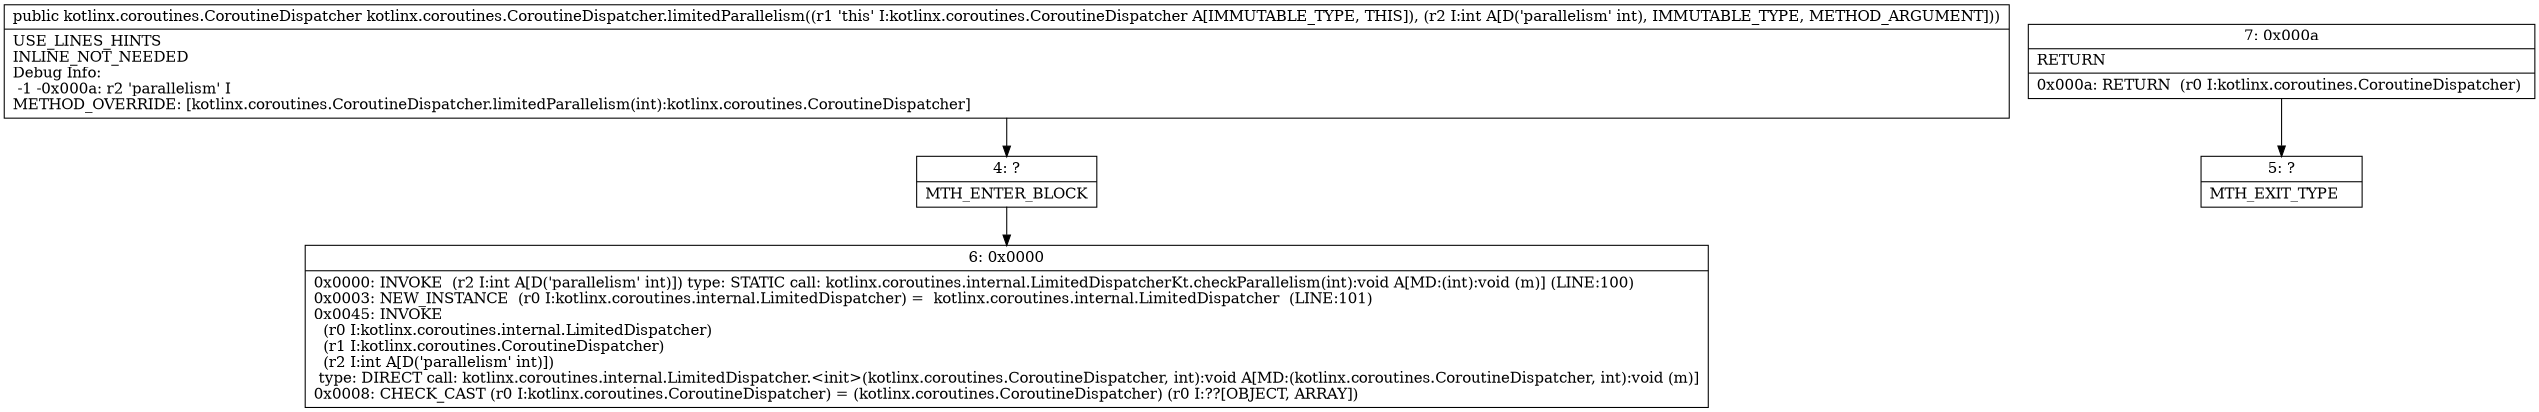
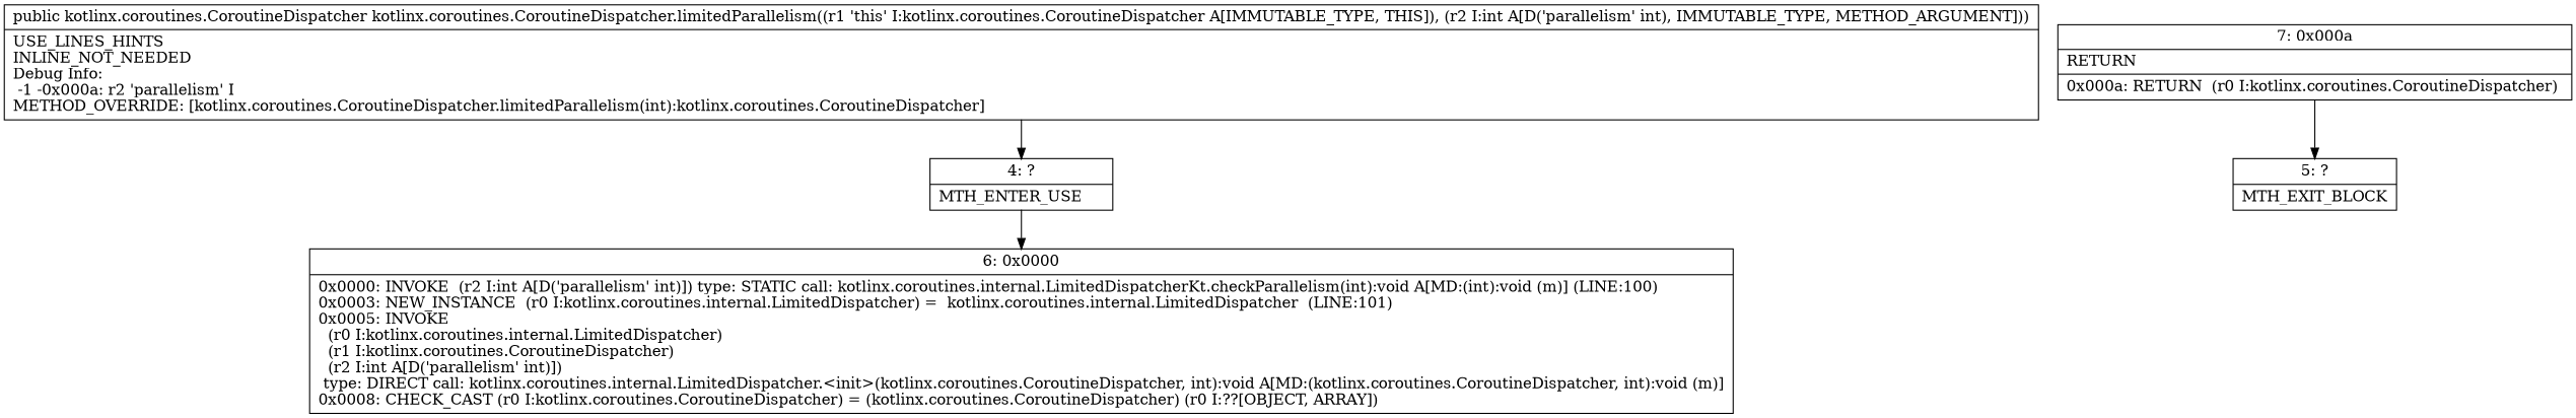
  digraph {
    node [shape=record]
-   n1 [label="{4\:\ ?|MTH_ENTER_BLOCK\l}"]
-   n2 [label="{6\:\ 0x0000|0x0000: INVOKE  (r2 I:int A[D('parallelism' int)]) type: STATIC call: kotlinx.coroutines.internal.LimitedDispatcherKt.checkParallelism(int):void A[MD:(int):void (m)] (LINE:100)\l0x0003: NEW_INSTANCE  (r0 I:kotlinx.coroutines.internal.LimitedDispatcher) =  kotlinx.coroutines.internal.LimitedDispatcher  (LINE:101)\l0x0045: INVOKE  \l  (r0 I:kotlinx.coroutines.internal.LimitedDispatcher)\l  (r1 I:kotlinx.coroutines.CoroutineDispatcher)\l  (r2 I:int A[D('parallelism' int)])\l type: DIRECT call: kotlinx.coroutines.internal.LimitedDispatcher.\<init\>(kotlinx.coroutines.CoroutineDispatcher, int):void A[MD:(kotlinx.coroutines.CoroutineDispatcher, int):void (m)]\l0x0008: CHECK_CAST (r0 I:kotlinx.coroutines.CoroutineDispatcher) = (kotlinx.coroutines.CoroutineDispatcher) (r0 I:??[OBJECT, ARRAY]) \l}"]
+   n1 [label="{4\:\ ?|MTH_ENTER_USE\l}"]
+   n2 [label="{6\:\ 0x0000|0x0000: INVOKE  (r2 I:int A[D('parallelism' int)]) type: STATIC call: kotlinx.coroutines.internal.LimitedDispatcherKt.checkParallelism(int):void A[MD:(int):void (m)] (LINE:100)\l0x0003: NEW_INSTANCE  (r0 I:kotlinx.coroutines.internal.LimitedDispatcher) =  kotlinx.coroutines.internal.LimitedDispatcher  (LINE:101)\l0x0005: INVOKE  \l  (r0 I:kotlinx.coroutines.internal.LimitedDispatcher)\l  (r1 I:kotlinx.coroutines.CoroutineDispatcher)\l  (r2 I:int A[D('parallelism' int)])\l type: DIRECT call: kotlinx.coroutines.internal.LimitedDispatcher.\<init\>(kotlinx.coroutines.CoroutineDispatcher, int):void A[MD:(kotlinx.coroutines.CoroutineDispatcher, int):void (m)]\l0x0008: CHECK_CAST (r0 I:kotlinx.coroutines.CoroutineDispatcher) = (kotlinx.coroutines.CoroutineDispatcher) (r0 I:??[OBJECT, ARRAY]) \l}"]
    n3 [label="{7\:\ 0x000a|RETURN\l|0x000a: RETURN  (r0 I:kotlinx.coroutines.CoroutineDispatcher) \l}"]
-   n4 [label="{5\:\ ?|MTH_EXIT_TYPE\l}"]
+   n4 [label="{5\:\ ?|MTH_EXIT_BLOCK\l}"]
    n5 [label="{public kotlinx.coroutines.CoroutineDispatcher kotlinx.coroutines.CoroutineDispatcher.limitedParallelism((r1 'this' I:kotlinx.coroutines.CoroutineDispatcher A[IMMUTABLE_TYPE, THIS]), (r2 I:int A[D('parallelism' int), IMMUTABLE_TYPE, METHOD_ARGUMENT]))  | USE_LINES_HINTS\lINLINE_NOT_NEEDED\lDebug Info:\l  \-1 \-0x000a: r2 'parallelism' I\lMETHOD_OVERRIDE: [kotlinx.coroutines.CoroutineDispatcher.limitedParallelism(int):kotlinx.coroutines.CoroutineDispatcher]\l}"]
    n1 -> n2
    n3 -> n4
    n5 -> n1
  }
